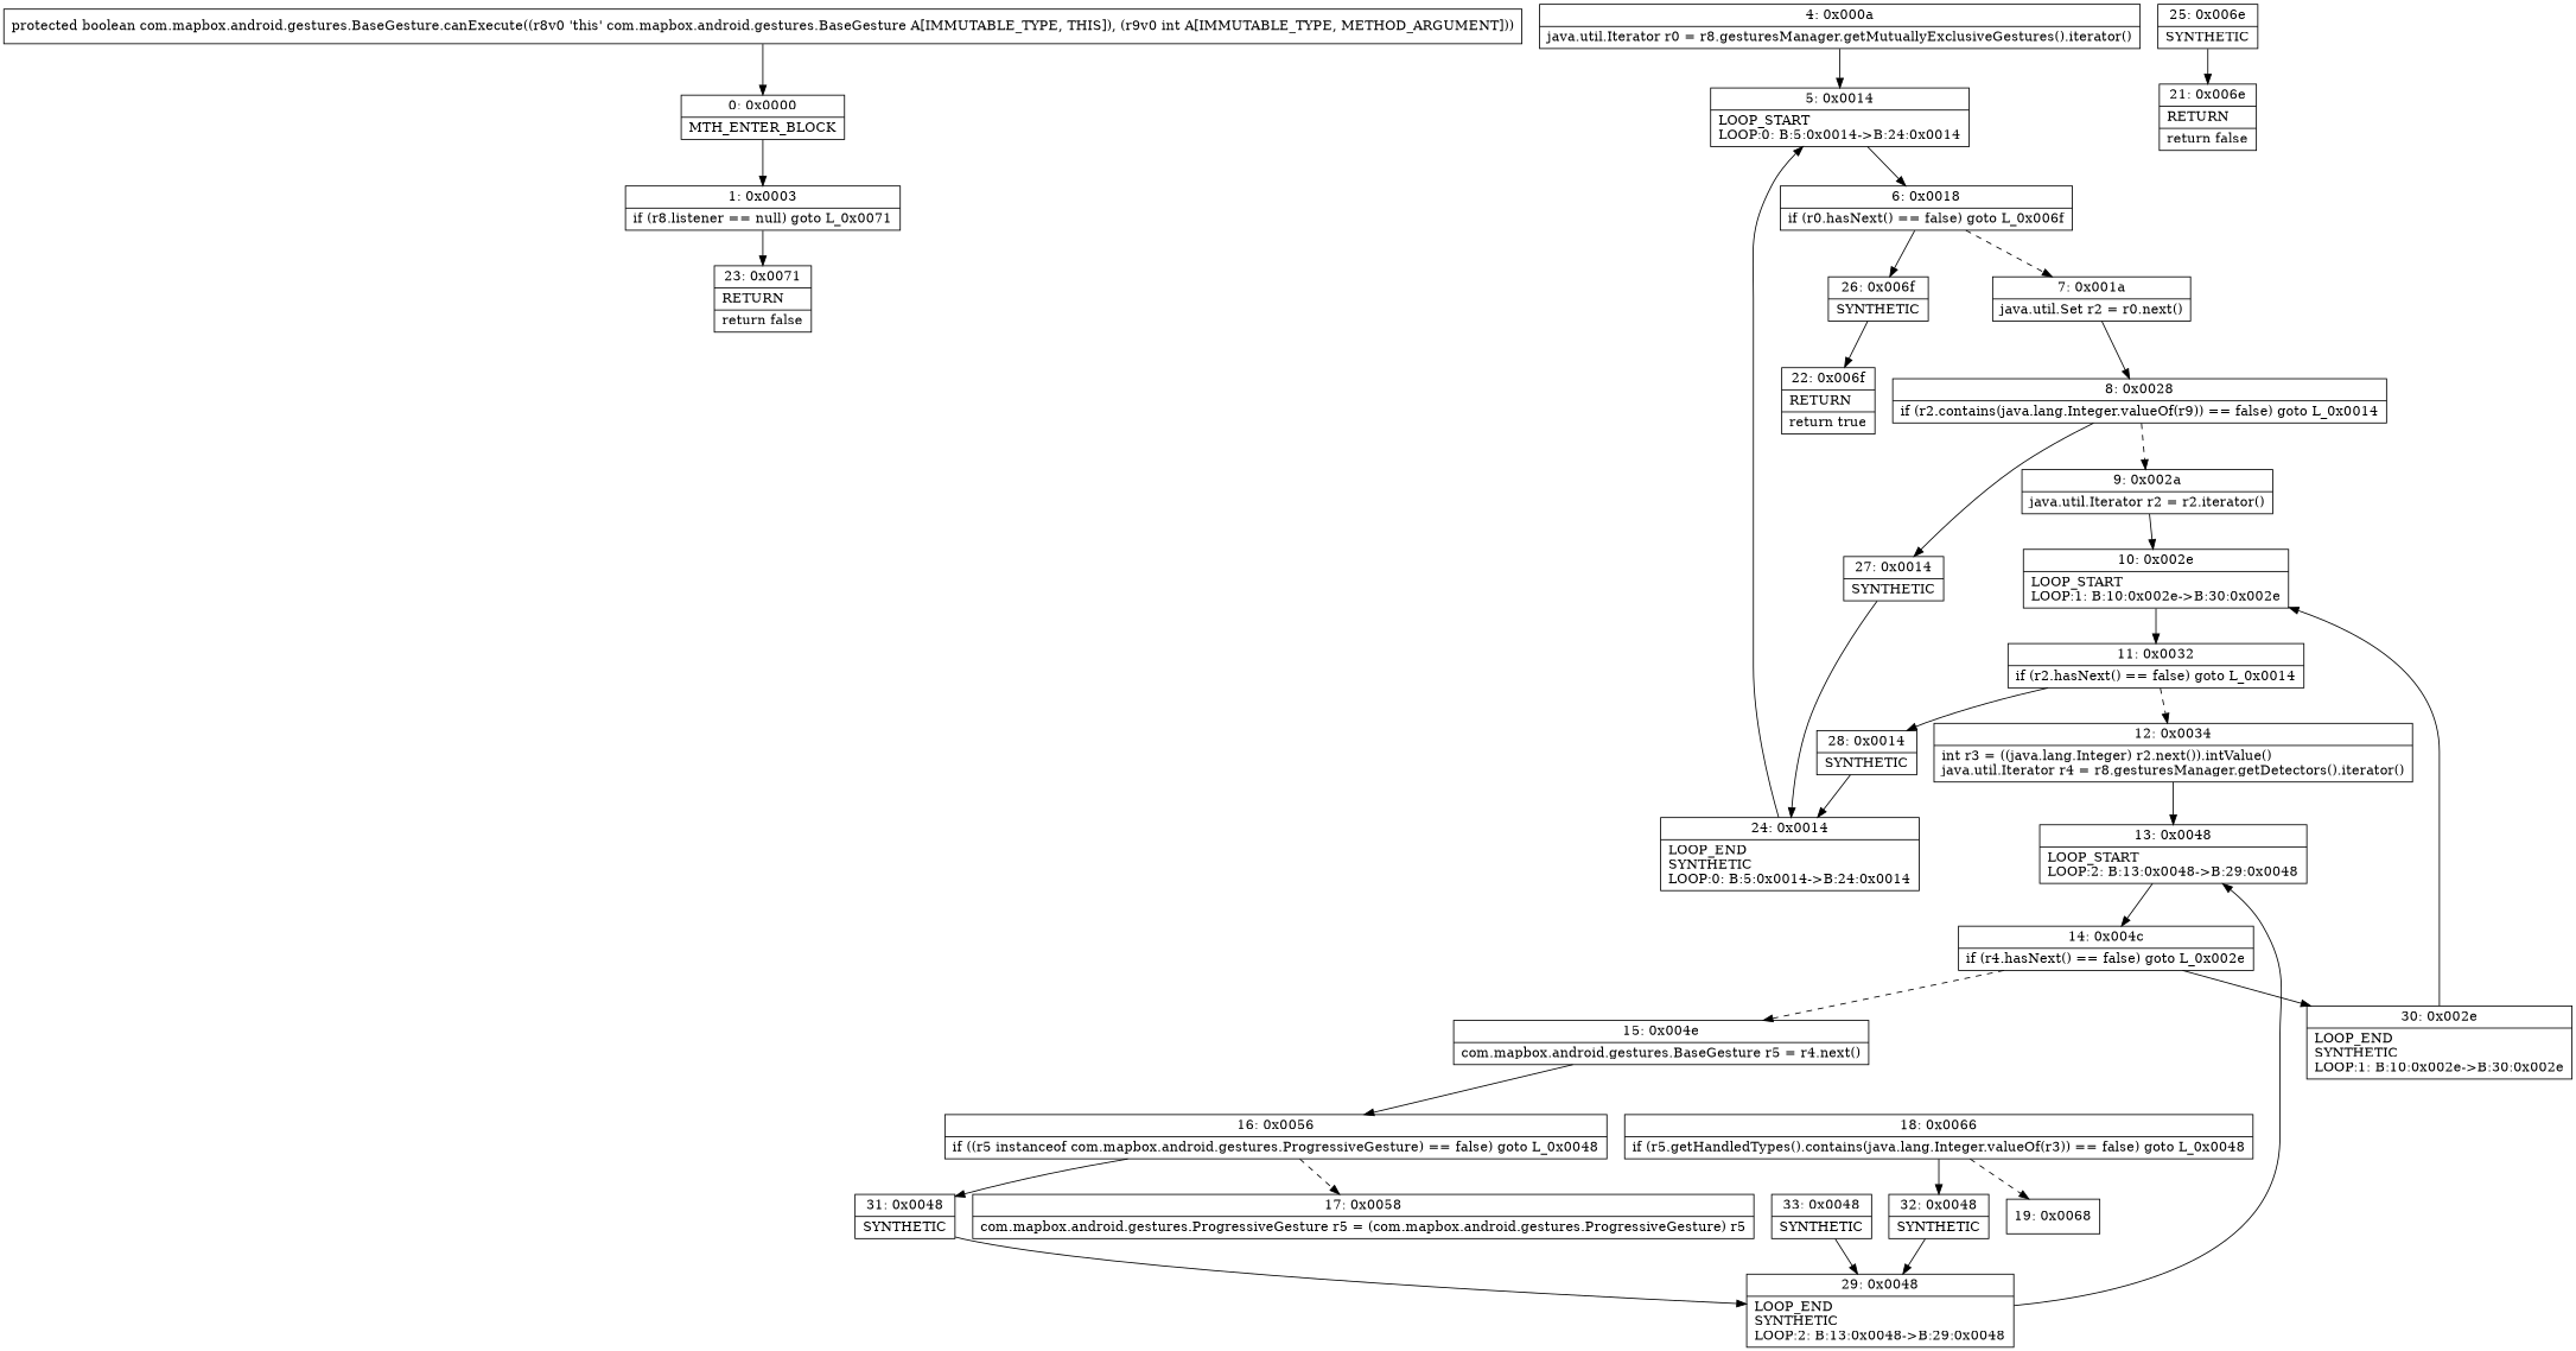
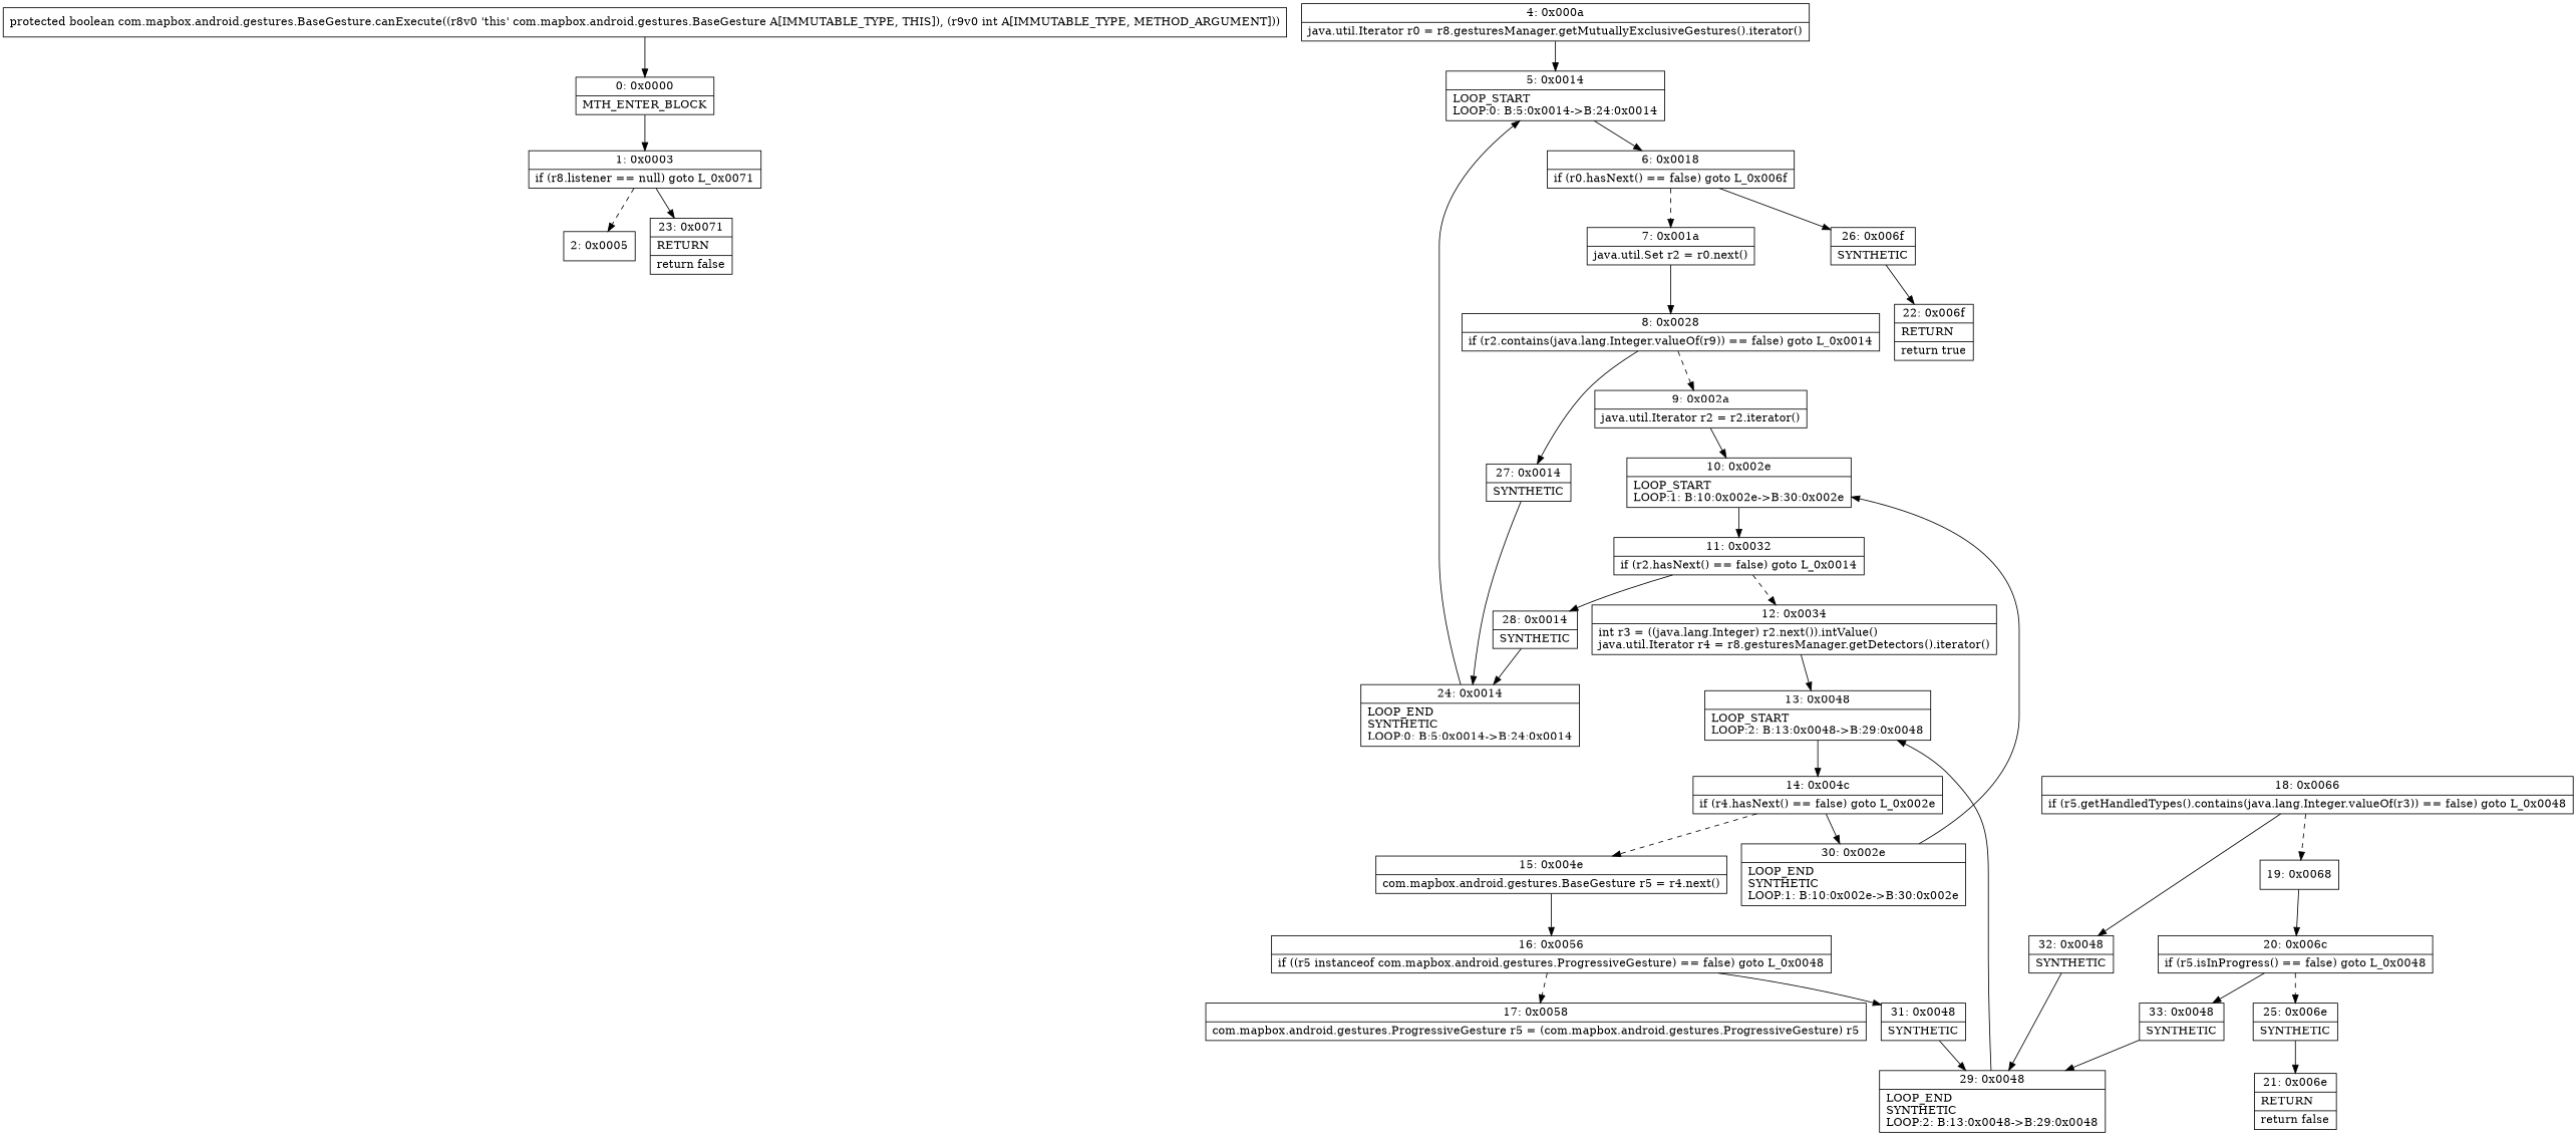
  digraph {
    node [shape=record]
    n1 [label="{0\:\ 0x0000|MTH_ENTER_BLOCK\l}"]
    n2 [label="{1\:\ 0x0003|if (r8.listener == null) goto L_0x0071\l}"]
+   n3 [label="{2\:\ 0x0005}"]
    n4 [label="{23\:\ 0x0071|RETURN\l|return false\l}"]
    n5 [label="{4\:\ 0x000a|java.util.Iterator r0 = r8.gesturesManager.getMutuallyExclusiveGestures().iterator()\l}"]
    n6 [label="{5\:\ 0x0014|LOOP_START\lLOOP:0: B:5:0x0014\-\>B:24:0x0014\l}"]
    n7 [label="{6\:\ 0x0018|if (r0.hasNext() == false) goto L_0x006f\l}"]
    n8 [label="{7\:\ 0x001a|java.util.Set r2 = r0.next()\l}"]
    n9 [label="{26\:\ 0x006f|SYNTHETIC\l}"]
    n10 [label="{8\:\ 0x0028|if (r2.contains(java.lang.Integer.valueOf(r9)) == false) goto L_0x0014\l}"]
    n11 [label="{22\:\ 0x006f|RETURN\l|return true\l}"]
    n12 [label="{9\:\ 0x002a|java.util.Iterator r2 = r2.iterator()\l}"]
    n13 [label="{27\:\ 0x0014|SYNTHETIC\l}"]
    n14 [label="{10\:\ 0x002e|LOOP_START\lLOOP:1: B:10:0x002e\-\>B:30:0x002e\l}"]
    n15 [label="{24\:\ 0x0014|LOOP_END\lSYNTHETIC\lLOOP:0: B:5:0x0014\-\>B:24:0x0014\l}"]
    n16 [label="{11\:\ 0x0032|if (r2.hasNext() == false) goto L_0x0014\l}"]
    n17 [label="{12\:\ 0x0034|int r3 = ((java.lang.Integer) r2.next()).intValue()\ljava.util.Iterator r4 = r8.gesturesManager.getDetectors().iterator()\l}"]
    n18 [label="{28\:\ 0x0014|SYNTHETIC\l}"]
    n19 [label="{13\:\ 0x0048|LOOP_START\lLOOP:2: B:13:0x0048\-\>B:29:0x0048\l}"]
    n20 [label="{14\:\ 0x004c|if (r4.hasNext() == false) goto L_0x002e\l}"]
    n21 [label="{15\:\ 0x004e|com.mapbox.android.gestures.BaseGesture r5 = r4.next()\l}"]
    n22 [label="{30\:\ 0x002e|LOOP_END\lSYNTHETIC\lLOOP:1: B:10:0x002e\-\>B:30:0x002e\l}"]
    n23 [label="{16\:\ 0x0056|if ((r5 instanceof com.mapbox.android.gestures.ProgressiveGesture) == false) goto L_0x0048\l}"]
    n24 [label="{17\:\ 0x0058|com.mapbox.android.gestures.ProgressiveGesture r5 = (com.mapbox.android.gestures.ProgressiveGesture) r5\l}"]
    n25 [label="{31\:\ 0x0048|SYNTHETIC\l}"]
    n26 [label="{29\:\ 0x0048|LOOP_END\lSYNTHETIC\lLOOP:2: B:13:0x0048\-\>B:29:0x0048\l}"]
    n27 [label="{18\:\ 0x0066|if (r5.getHandledTypes().contains(java.lang.Integer.valueOf(r3)) == false) goto L_0x0048\l}"]
    n28 [label="{19\:\ 0x0068}"]
    n29 [label="{32\:\ 0x0048|SYNTHETIC\l}"]
+   n30 [label="{20\:\ 0x006c|if (r5.isInProgress() == false) goto L_0x0048\l}"]
    n31 [label="{25\:\ 0x006e|SYNTHETIC\l}"]
    n32 [label="{33\:\ 0x0048|SYNTHETIC\l}"]
    n33 [label="{21\:\ 0x006e|RETURN\l|return false\l}"]
    n34 [label="{protected boolean com.mapbox.android.gestures.BaseGesture.canExecute((r8v0 'this' com.mapbox.android.gestures.BaseGesture A[IMMUTABLE_TYPE, THIS]), (r9v0 int A[IMMUTABLE_TYPE, METHOD_ARGUMENT])) }"]
    n1 -> n2
+   n2 -> n3 [style=dashed]
    n2 -> n4
    n5 -> n6
    n6 -> n7
    n7 -> n8 [style=dashed]
    n7 -> n9
    n8 -> n10
    n9 -> n11
    n10 -> n12 [style=dashed]
    n10 -> n13
    n12 -> n14
    n13 -> n15
    n14 -> n16
    n15 -> n6
    n16 -> n17 [style=dashed]
    n16 -> n18
    n17 -> n19
    n18 -> n15
    n19 -> n20
    n20 -> n21 [style=dashed]
    n20 -> n22
    n21 -> n23
    n22 -> n14
    n23 -> n24 [style=dashed]
    n23 -> n25
    n25 -> n26
    n26 -> n19
    n27 -> n28 [style=dashed]
    n27 -> n29
+   n28 -> n30
    n29 -> n26
+   n30 -> n31 [style=dashed]
+   n30 -> n32
    n31 -> n33
    n32 -> n26
    n34 -> n1
  }
